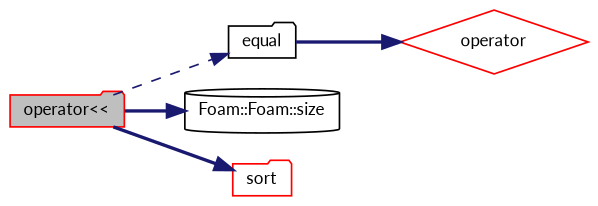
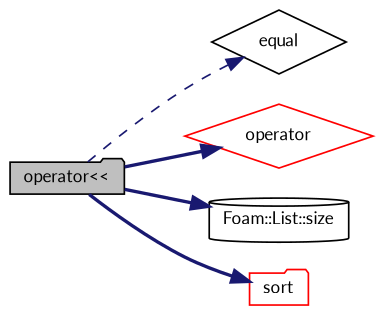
  digraph {
    fontname=Lato
    rankdir=LR
    node [color=black fontname=Lato fontsize=10 shape=folder]
    edge [color=midnightblue fontname=Lato fontsize=10 labelfontname=Helvetica labelfontsize=10 style=bold]
-   n1 [color=red fillcolor=grey75 fontcolor=black height=0.2 label="operator\<\<" style=filled width=0.4]
-   n2 [height=0.2 label=equal width=0.4]
+   n1 [fillcolor=grey75 fontcolor=black height=0.2 label="operator\<\<" style=filled width=0.4]
+   n2 [height=0.2 label=equal shape=diamond width=0.4]
    n3 [color=red height=0.2 label=operator shape=diamond width=0.4]
-   n4 [height=0.2 label="Foam::Foam::size" shape=cylinder width=0.4]
+   n4 [height=0.2 label="Foam::List::size" shape=cylinder width=0.4]
    n5 [color=red height=0.2 label=sort width=0.4]
    n1 -> n2 [style=dashed]
-   n2 -> n3
+   n1 -> n3
    n1 -> n4
    n1 -> n5
  }
